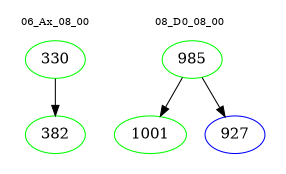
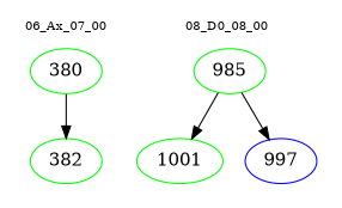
  digraph {
    node [color=green]
    edge [color=black]
-   n1 [label=330]
+   n1 [label=380]
    n2 [label=382]
    n3 [label=985]
    n4 [label=1001]
-   n5 [color=blue label=927]
+   n5 [color=blue label=997]
    subgraph cluster_1 {
      color=white
      fontsize=10
-     label="06_Ax_08_00"
+     label="06_Ax_07_00"
      n1
      n2
    }
    subgraph cluster_2 {
      color=white
      fontsize=10
      label="08_D0_08_00"
      n3
      n4
      n5
    }
    n1 -> n2
    n3 -> n4
    n3 -> n5
  }
